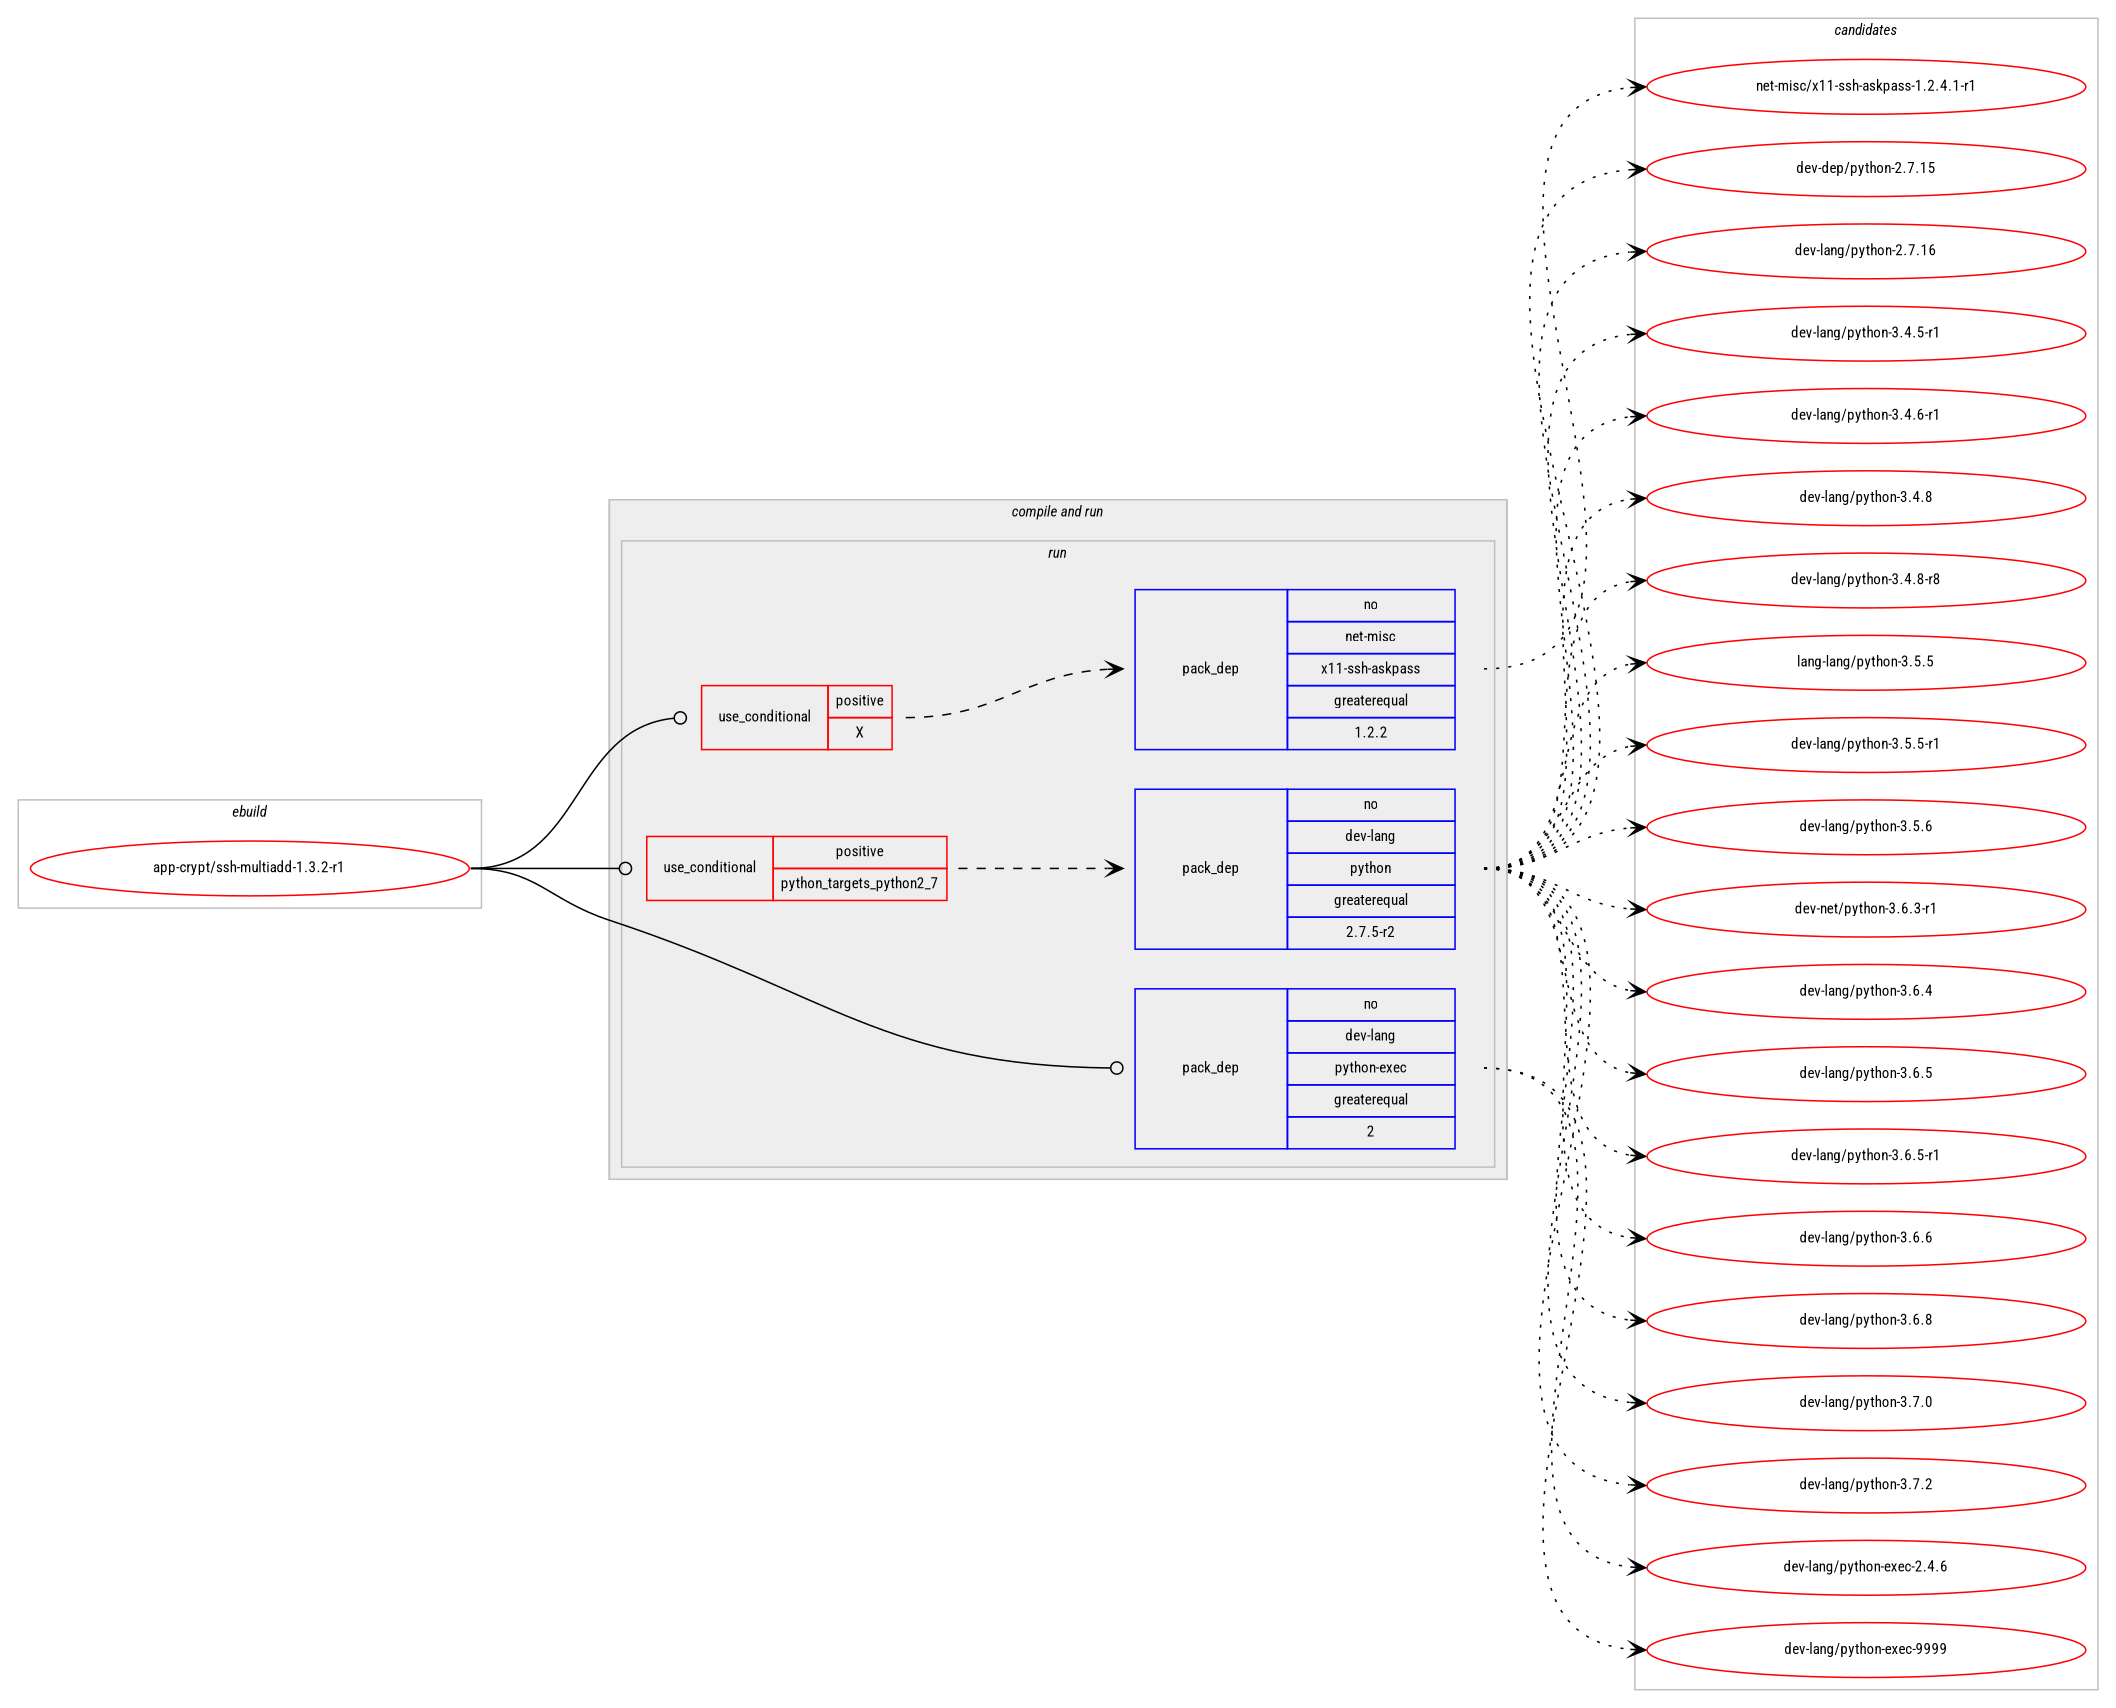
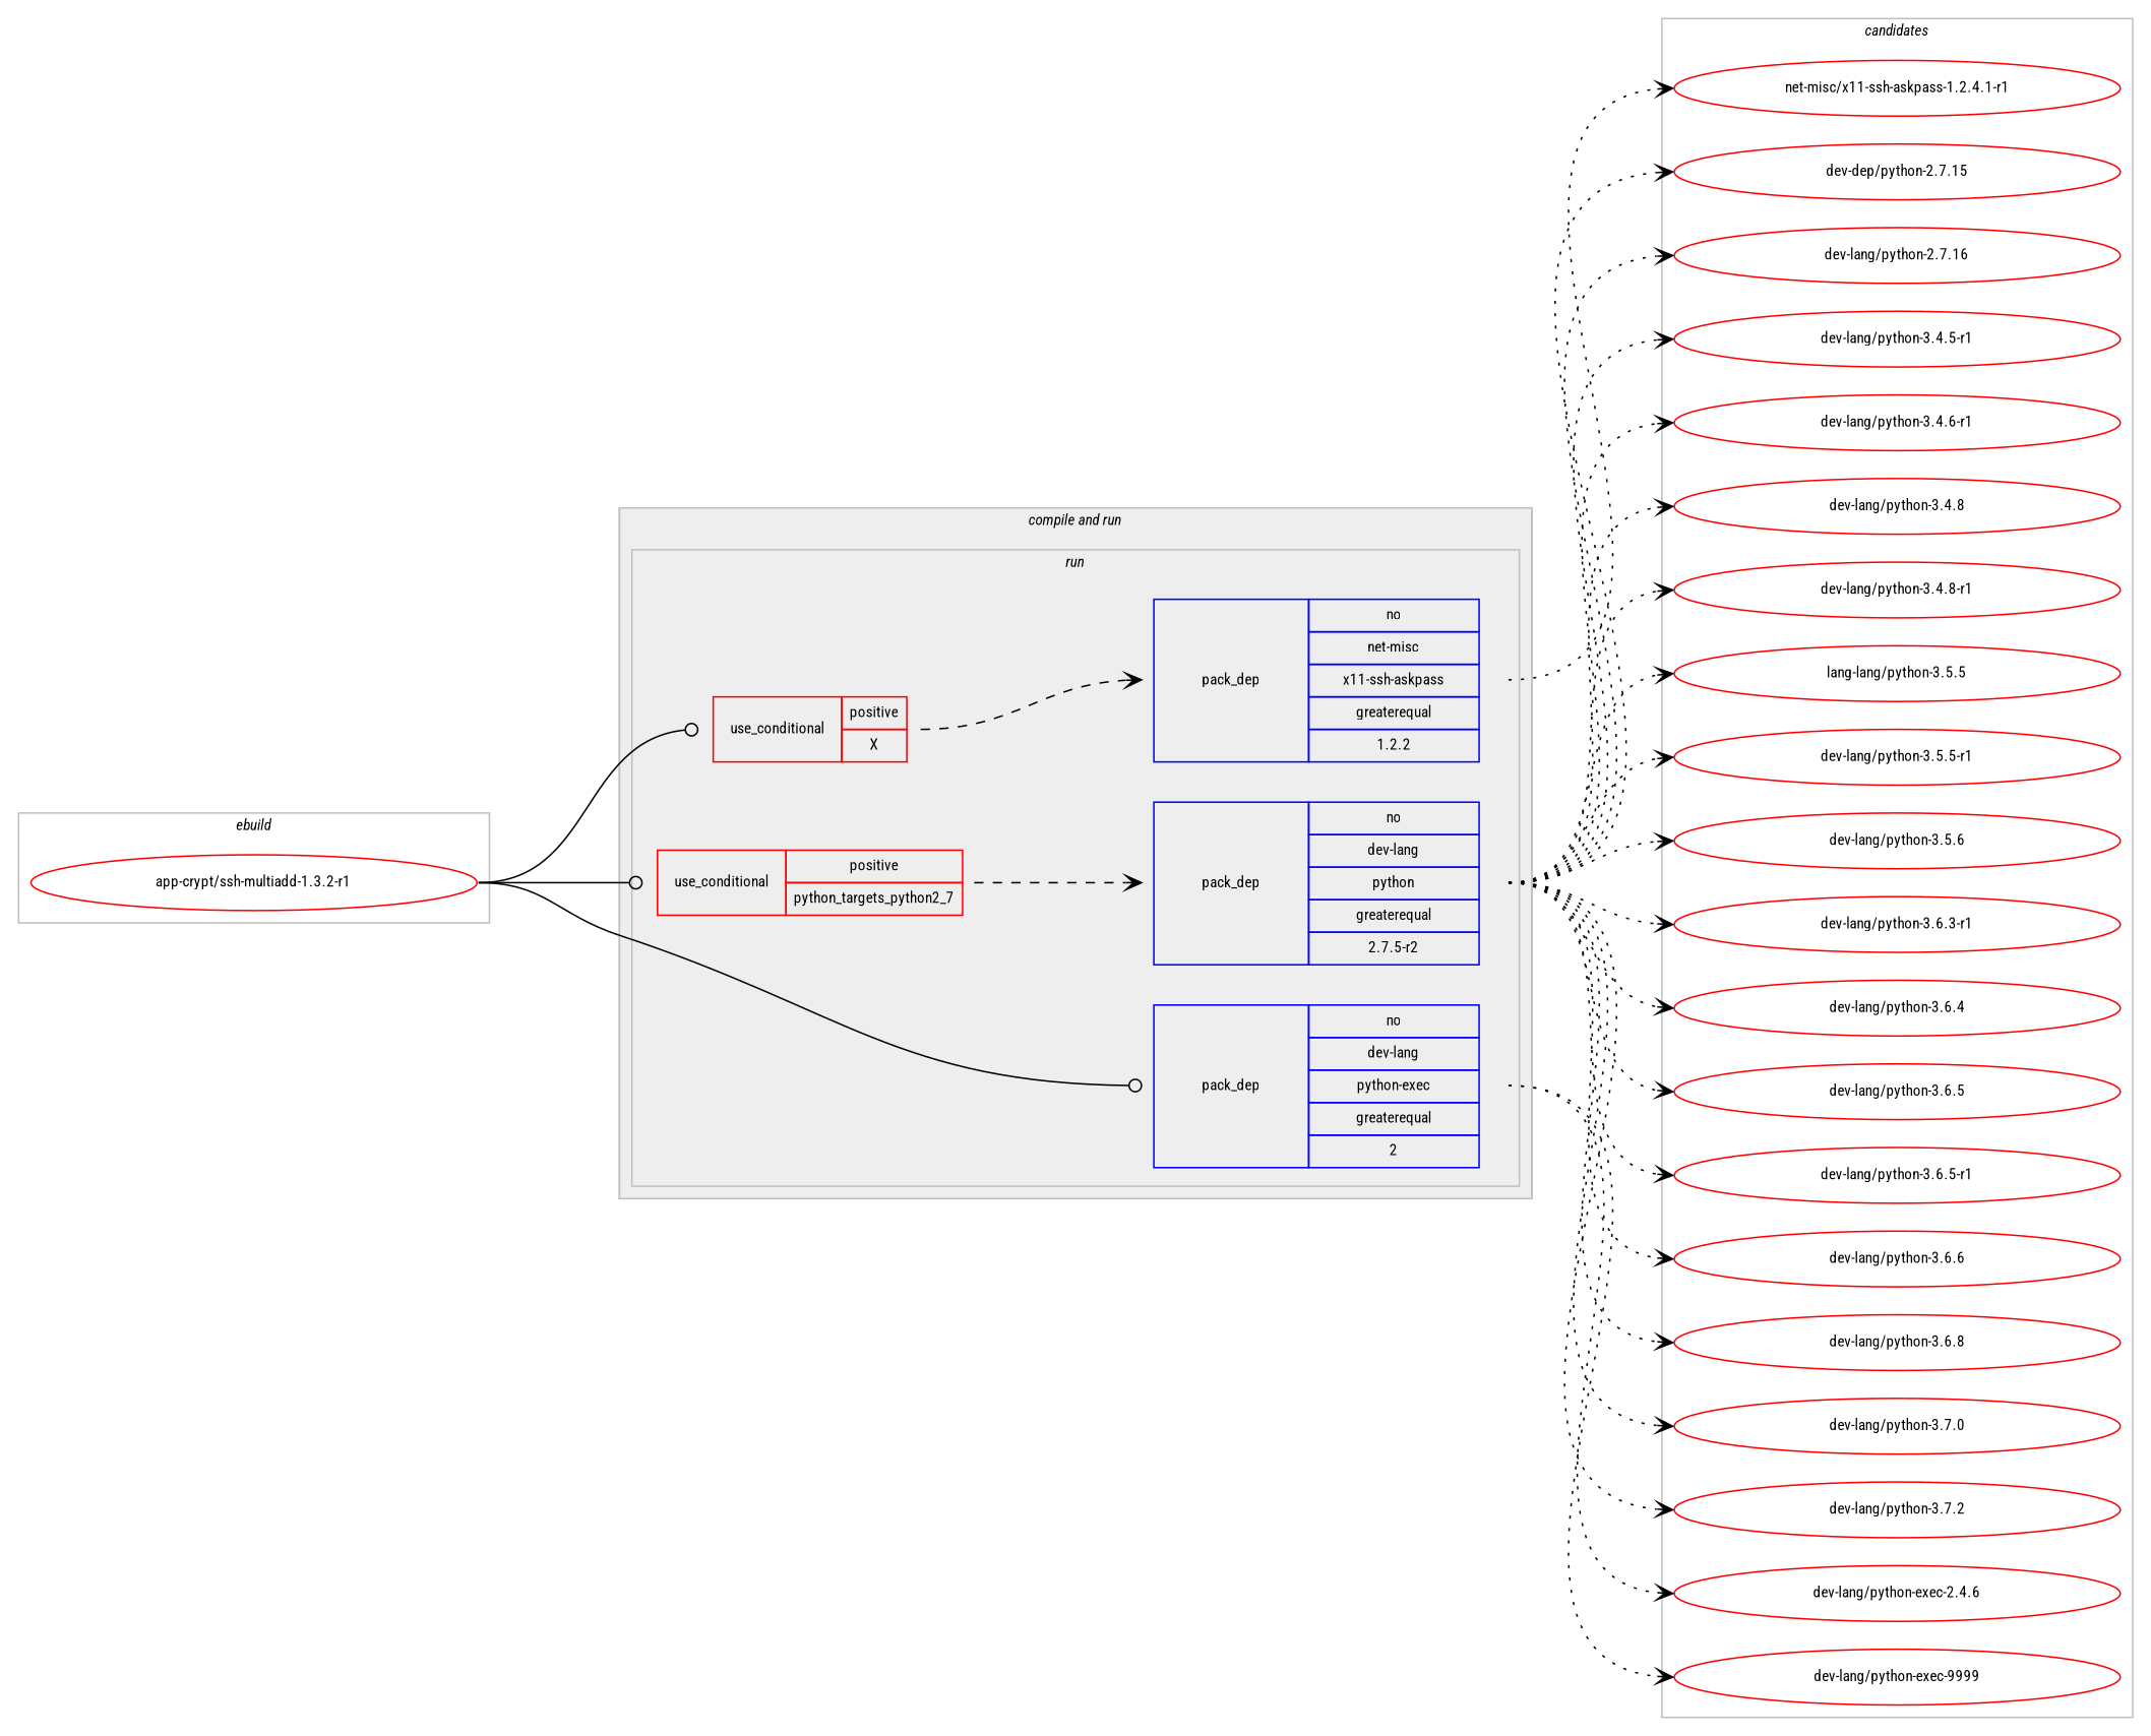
  digraph {
    compound=true
    concentrate=true
    fontname="Roboto Condensed"
    fontsize=10
    newrank=true
    rankdir=LR
    ranksep=1.5
    node [color=red fontname="Roboto Condensed" fontsize=10]
    edge [arrowhead=vee fontname="Roboto Condensed" headport=w style=dotted tailport=e weight=100]
    n1 [label="app-crypt/ssh-multiadd-1.3.2-r1" width=4]
    n2 [color=blue label=<<TABLE BORDER="0" CELLBORDER="1" CELLSPACING="0" CELLPADDING="4" WIDTH="220"><TR><TD ROWSPAN="6" CELLPADDING="30">pack_dep</TD></TR><TR><TD WIDTH="110">no</TD></TR><TR><TD>net-misc</TD></TR><TR><TD>x11-ssh-askpass</TD></TR><TR><TD>greaterequal</TD></TR><TR><TD>1.2.2</TD></TR></TABLE>> shape=none]
    n3 [label=<<TABLE BORDER="0" CELLBORDER="1" CELLSPACING="0" CELLPADDING="4"><TR><TD ROWSPAN="3" CELLPADDING="10">use_conditional</TD></TR><TR><TD>positive</TD></TR><TR><TD>X</TD></TR></TABLE>> shape=none]
    n4 [color=blue label=<<TABLE BORDER="0" CELLBORDER="1" CELLSPACING="0" CELLPADDING="4" WIDTH="220"><TR><TD ROWSPAN="6" CELLPADDING="30">pack_dep</TD></TR><TR><TD WIDTH="110">no</TD></TR><TR><TD>dev-lang</TD></TR><TR><TD>python</TD></TR><TR><TD>greaterequal</TD></TR><TR><TD>2.7.5-r2</TD></TR></TABLE>> shape=none]
    n5 [label=<<TABLE BORDER="0" CELLBORDER="1" CELLSPACING="0" CELLPADDING="4"><TR><TD ROWSPAN="3" CELLPADDING="10">use_conditional</TD></TR><TR><TD>positive</TD></TR><TR><TD>python_targets_python2_7</TD></TR></TABLE>> shape=none]
    n6 [color=blue label=<<TABLE BORDER="0" CELLBORDER="1" CELLSPACING="0" CELLPADDING="4" WIDTH="220"><TR><TD ROWSPAN="6" CELLPADDING="30">pack_dep</TD></TR><TR><TD WIDTH="110">no</TD></TR><TR><TD>dev-lang</TD></TR><TR><TD>python-exec</TD></TR><TR><TD>greaterequal</TD></TR><TR><TD>2</TD></TR></TABLE>> shape=none]
    n7 [label="net-misc/x11-ssh-askpass-1.2.4.1-r1" width=4]
    n8 [label="dev-dep/python-2.7.15" width=4]
    n9 [label="dev-lang/python-2.7.16" width=4]
    n10 [label="dev-lang/python-3.4.5-r1" width=4]
    n11 [label="dev-lang/python-3.4.6-r1" width=4]
    n12 [label="dev-lang/python-3.4.8" width=4]
-   n13 [label="dev-lang/python-3.4.8-r8" width=4]
+   n13 [label="dev-lang/python-3.4.8-r1" width=4]
    n14 [label="lang-lang/python-3.5.5" width=4]
    n15 [label="dev-lang/python-3.5.5-r1" width=4]
    n16 [label="dev-lang/python-3.5.6" width=4]
-   n17 [label="dev-net/python-3.6.3-r1" width=4]
+   n17 [label="dev-lang/python-3.6.3-r1" width=4]
    n18 [label="dev-lang/python-3.6.4" width=4]
    n19 [label="dev-lang/python-3.6.5" width=4]
    n20 [label="dev-lang/python-3.6.5-r1" width=4]
    n21 [label="dev-lang/python-3.6.6" width=4]
    n22 [label="dev-lang/python-3.6.8" width=4]
    n23 [label="dev-lang/python-3.7.0" width=4]
    n24 [label="dev-lang/python-3.7.2" width=4]
    n25 [label="dev-lang/python-exec-2.4.6" width=4]
    n26 [label="dev-lang/python-exec-9999" width=4]
    subgraph cluster_1 {
      color=gray
      label=<<i>ebuild</i>>
      rank=same
      n1
    }
    subgraph cluster_2 {
      color=gray
      label=<<i>dependencies</i>>
      subgraph cluster_3 {
        color=gray
        fillcolor="#eeeeee"
        label=<<i>compile</i>>
        style=filled
      }
      subgraph cluster_4 {
        color=gray
        fillcolor="#eeeeee"
        label=<<i>compile and run</i>>
        style=filled
      }
      subgraph cluster_5 {
        color=gray
        fillcolor="#eeeeee"
        label=<<i>run</i>>
        style=filled
        subgraph sub_6 {
          color=gray
          fillcolor="#eeeeee"
          label=<<i>run</i>>
          style=filled
          n3
          subgraph sub_7 {
            color=gray
            fillcolor="#eeeeee"
            label=<<i>run</i>>
            style=filled
            n2
          }
        }
        subgraph sub_8 {
          color=gray
          fillcolor="#eeeeee"
          label=<<i>run</i>>
          style=filled
          n5
          subgraph sub_9 {
            color=gray
            fillcolor="#eeeeee"
            label=<<i>run</i>>
            style=filled
            n4
          }
        }
        subgraph sub_10 {
          color=gray
          fillcolor="#eeeeee"
          label=<<i>run</i>>
          style=filled
          n6
        }
      }
    }
    subgraph cluster_11 {
      color=gray
      label=<<i>candidates</i>>
      rank=same
      subgraph sub_12 {
        color=black
        label=<<i>candidates</i>>
        nodesep=1
        rank=same
        n7
      }
      subgraph sub_13 {
        color=black
        label=<<i>candidates</i>>
        nodesep=1
        rank=same
        n8
        n9
        n10
        n11
        n12
        n13
        n14
        n15
        n16
        n17
        n18
        n19
        n20
        n21
        n22
        n23
        n24
      }
      subgraph sub_14 {
        color=black
        label=<<i>candidates</i>>
        nodesep=1
        rank=same
        n25
        n26
      }
    }
    n1 -> n3 [arrowhead=odot style=solid weight=20]
    n1 -> n5 [arrowhead=odot style=solid weight=20]
    n1 -> n6 [arrowhead=odot style=solid weight=20]
    n2 -> n7
    n3 -> n2 [style=dashed weight=20]
    n4 -> n8
    n4 -> n9
    n4 -> n10
    n4 -> n11
    n4 -> n12
    n4 -> n13
    n4 -> n14
    n4 -> n15
    n4 -> n16
    n4 -> n17
    n4 -> n18
    n4 -> n19
    n4 -> n20
    n4 -> n21
    n4 -> n22
    n4 -> n23
    n4 -> n24
    n5 -> n4 [style=dashed weight=20]
    n6 -> n25
    n6 -> n26
  }
